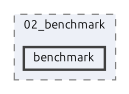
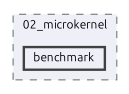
  digraph {
    compound=true
    rankdir=LR
    fontname=Ubuntu
    n1 [color=grey25 fillcolor="#edf0f7" fontname=Ubuntu fontsize=10 height=0.2 label=benchmark shape=box style="filled,bold" width=0.4]
    subgraph cluster_1 {
      bgcolor="#edf0f7"
      fontsize=10
-     label="02_benchmark"
+     label="02_microkernel"
      pencolor=grey50
      style="filled,dashed"
      n1
    }
  }
